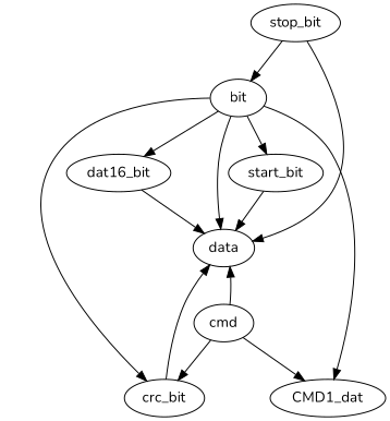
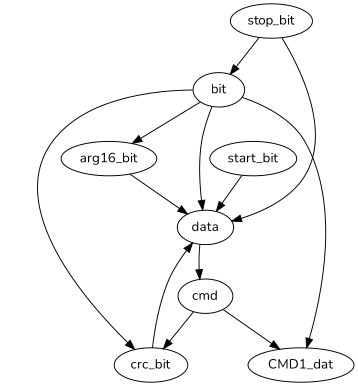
  strict digraph {
    fontname=Nunito
    node [complexity=16 fontname=Nunito importance=0.352139251287 rank=0.0220087032055]
    edge [fontname=Nunito]
    data [complexity=0 importance=0.277743773138 rank=0.0]
    start_bit
    cmd [complexity=28 importance=0.430254527585 rank=0.015366233128]
    crc_bit [importance=0.360818780301 rank=0.0225511737688]
    CMD1_dat [importance=0.360818780301 rank=0.0225511737688]
-   arg16_bit [label=dat16_bit]
+   arg16_bit
    stop_bit
    bit [complexity=18 importance=0.421574998571 rank=0.0234208332539]
    start_bit -> data
-   cmd -> data
+   data -> cmd
    cmd -> crc_bit
    cmd -> CMD1_dat
    crc_bit -> data
    arg16_bit -> data
    stop_bit -> data
    stop_bit -> bit
    bit -> data
-   bit -> start_bit
    bit -> crc_bit
    bit -> CMD1_dat
    bit -> arg16_bit
  }
